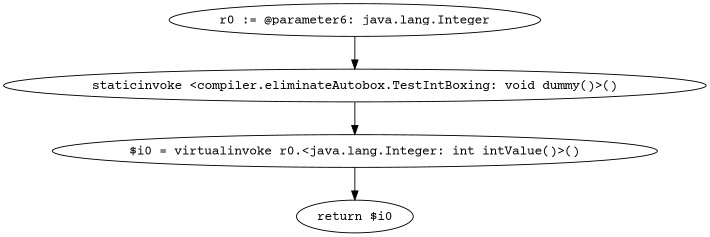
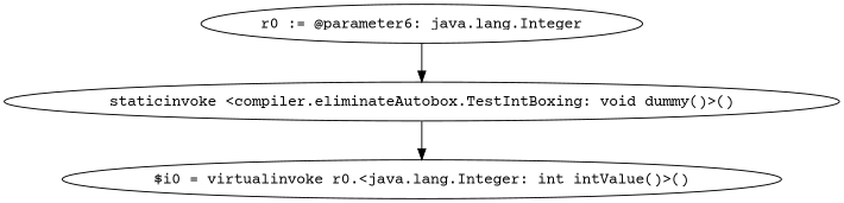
  digraph {
    fontname="Courier Prime"
    node [fontname="Courier Prime"]
    edge [fontname="Courier Prime"]
    n1 [label="r0 := @parameter6: java.lang.Integer"]
    "staticinvoke <compiler.eliminateAutobox.TestIntBoxing: void dummy()>()"
    "$i0 = virtualinvoke r0.<java.lang.Integer: int intValue()>()"
-   "return $i0"
    n1 -> "staticinvoke <compiler.eliminateAutobox.TestIntBoxing: void dummy()>()"
    "staticinvoke <compiler.eliminateAutobox.TestIntBoxing: void dummy()>()" -> "$i0 = virtualinvoke r0.<java.lang.Integer: int intValue()>()"
-   "$i0 = virtualinvoke r0.<java.lang.Integer: int intValue()>()" -> "return $i0"
  }
